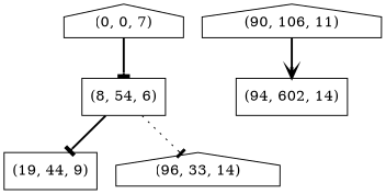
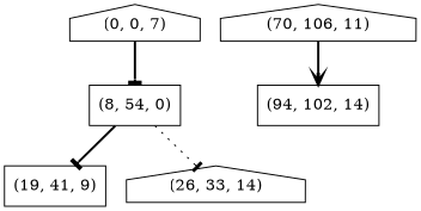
  digraph {
    node [shape=house]
    edge [arrowhead=tee style=bold]
    n1 [label="(0, 0, 7)"]
-   "(8, 54, 6)" [shape=box]
-   "(19, 41, 9)" [shape=box label="(19, 44, 9)"]
-   "(26, 33, 14)" [label="(96, 33, 14)"]
-   "(90, 106, 11)"
-   "(94, 102, 14)" [shape=box label="(94, 602, 14)"]
+   "(8, 54, 6)" [shape=box label="(8, 54, 0)"]
+   "(19, 41, 9)" [shape=box]
+   "(26, 33, 14)"
+   "(90, 106, 11)" [label="(70, 106, 11)"]
+   "(94, 102, 14)" [shape=box]
    n1 -> "(8, 54, 6)"
    "(8, 54, 6)" -> "(19, 41, 9)"
    "(8, 54, 6)" -> "(26, 33, 14)" [style=dotted]
    "(90, 106, 11)" -> "(94, 102, 14)" [arrowhead=vee]
  }
